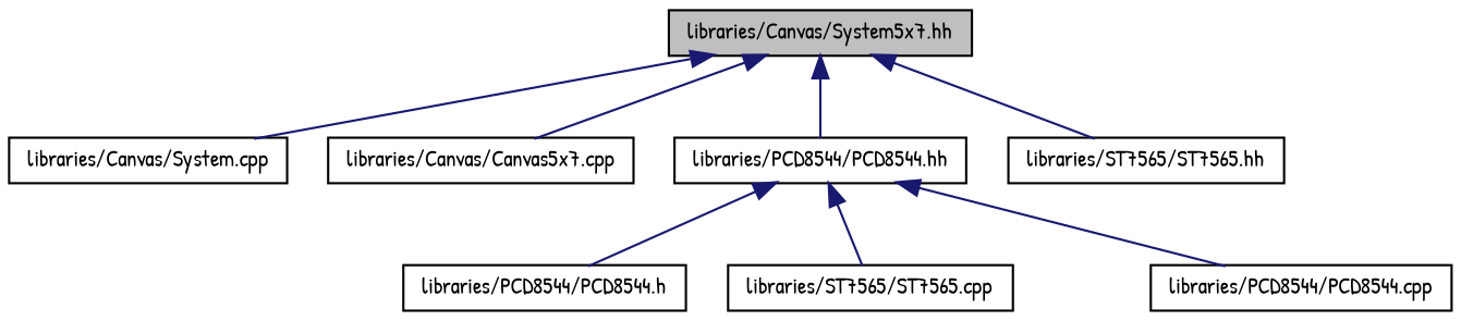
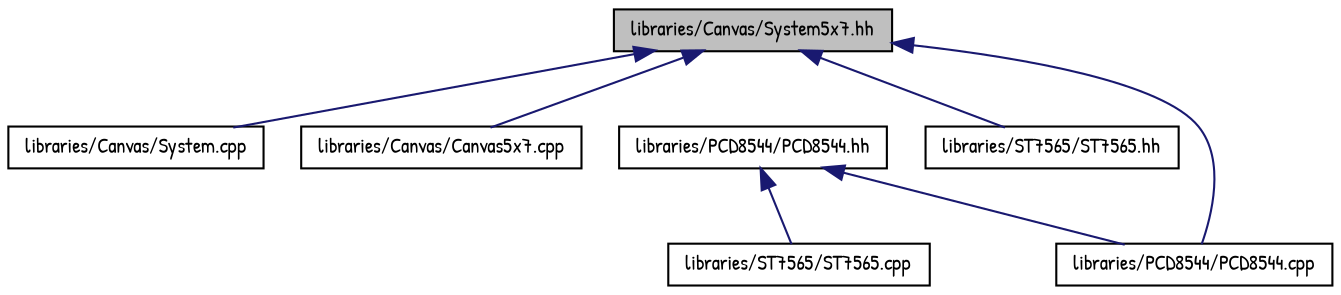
  digraph {
    fontname="Patrick Hand"
    node [color=black fillcolor=white fontname="Patrick Hand" fontsize=10 shape=record style=filled]
    edge [color=midnightblue dir=back fontname="Patrick Hand" fontsize=10 labelfontname=Helvetica labelfontsize=10 style=solid]
    n1 [fillcolor=grey75 fontcolor=black height=0.2 label="libraries/Canvas/System5x7.hh" width=0.4]
    n2 [height=0.2 label="libraries/Canvas/System.cpp" width=0.4]
    n3 [height=0.2 label="libraries/Canvas/Canvas5x7.cpp" width=0.4]
    n4 [height=0.2 label="libraries/PCD8544/PCD8544.hh" width=0.4]
    n5 [height=0.2 label="libraries/ST7565/ST7565.hh" width=0.4]
    n6 [height=0.2 label="libraries/PCD8544/PCD8544.cpp" width=0.4]
-   n7 [height=0.2 label="libraries/PCD8544/PCD8544.h" width=0.4]
    n8 [height=0.2 label="libraries/ST7565/ST7565.cpp" width=0.4]
    n1 -> n2
    n1 -> n3
-   n1 -> n4
+   n1 -> n6
    n1 -> n5
    n4 -> n6
-   n4 -> n7
    n4 -> n8
  }
